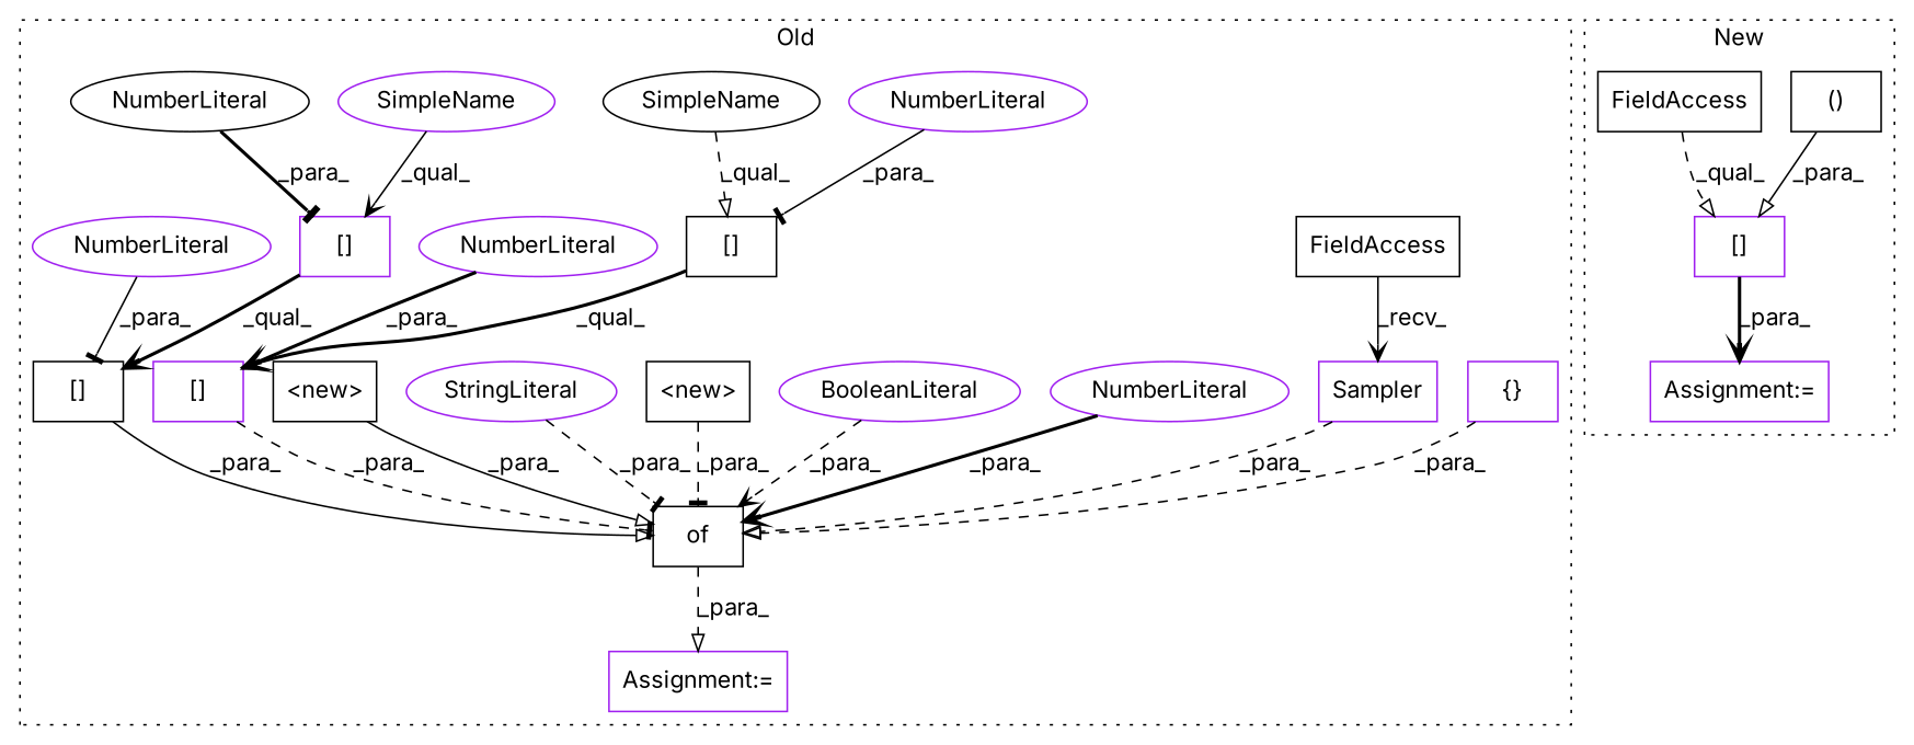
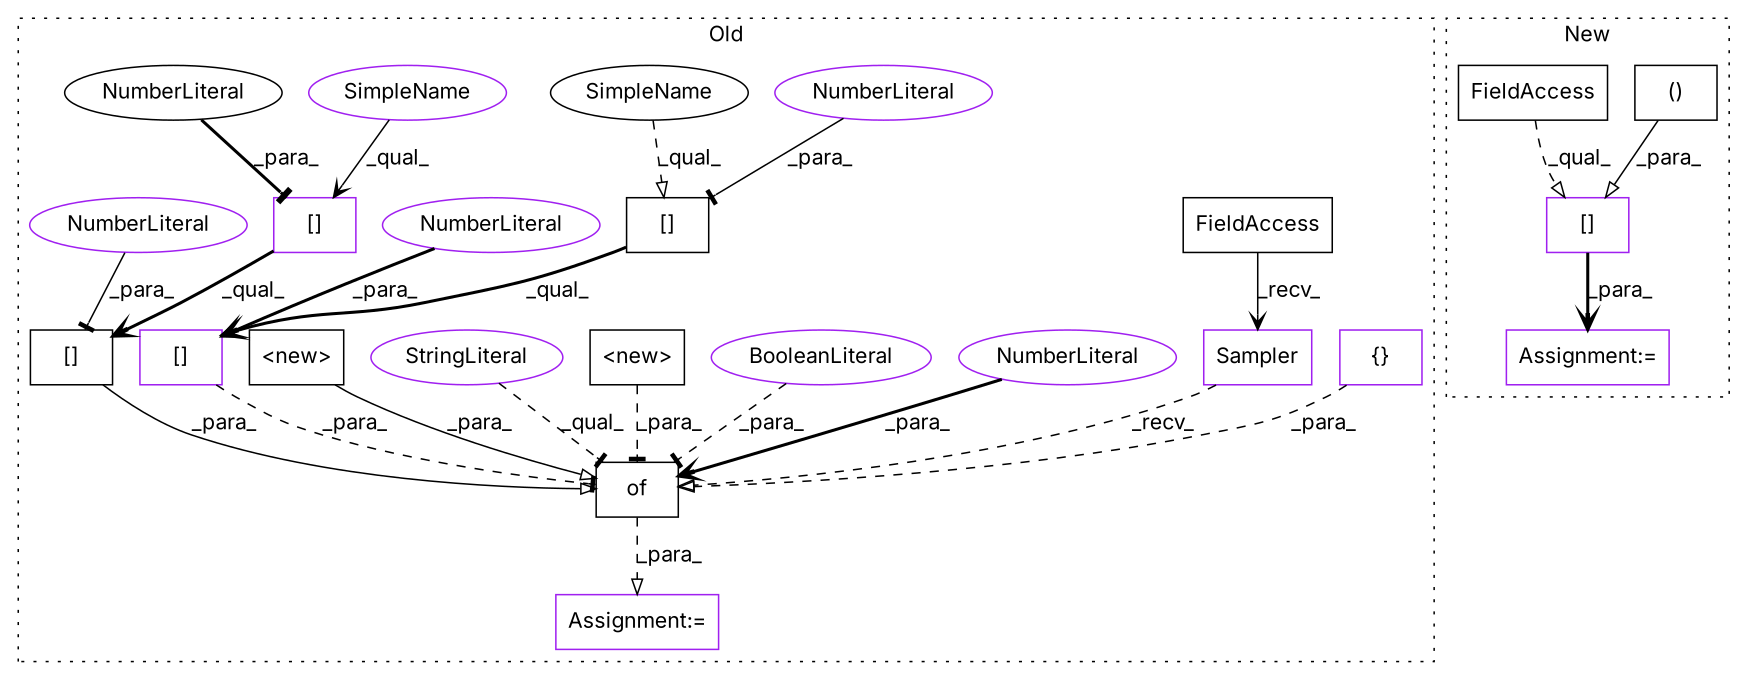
  digraph {
    fontname=Inter
    node [a=34 color=purple fontname=Inter l=1 shape=box]
    edge [arrowhead=onormal fontname=Inter style=dashed]
    n1 [a=32 l="8,1" label=Sampler s="83055,83078"]
    n2 [a=7 label="Assignment:=" s=82460]
    n3 [a=4 l=2 label="{}" s=82852]
    n4 [a=22 color=black l=17 label=FieldAccess s=83037]
    n5 [a=32 color=black l="3,1" label=of s="82465,83079"]
    n6 [label=NumberLiteral s=82942 shape=ellipse]
    n7 [a=2 color=black l="8,1" label="[]" s="83000,83009"]
    n8 [label=NumberLiteral s=83008 shape=ellipse]
    n9 [a=2 l="8,1" label="[]" s="82964,82973"]
    n10 [label=NumberLiteral s=82972 shape=ellipse]
    n11 [a=2 color=black l="5,1" label="[]" s="82964,82970"]
    n12 [label=NumberLiteral s=82969 shape=ellipse]
    n13 [a=2 l="5,1" label="[]" s="83000,83006"]
    n14 [color=black label=NumberLiteral s=83005 shape=ellipse]
    n15 [a=9 l=4 label=BooleanLiteral s=82536 shape=ellipse]
    n16 [a=14 color=black l=29 label="<new>" s=82652]
    n17 [a=45 l=5 label=StringLiteral s=82765 shape=ellipse]
    n18 [a=14 color=black l=23 label="<new>" s=82888]
    n19 [a=42 l=4 label=SimpleName s=83000 shape=ellipse]
    n20 [a=42 color=black l=4 label=SimpleName s=82964 shape=ellipse]
    n21 [a=2 l="16,2" label="[]" s="89789,90736"]
    n22 [a=7 label="Assignment:=" s=89788]
    n23 [a=106 color=black l=931 label="()" s=89805]
    n24 [a=22 color=black l=10 label=FieldAccess s=89789]
    subgraph cluster_1 {
      label=Old
      style=dotted
      n1
      n2
      n3
      n4
      n5
      n6
      n7
      n8
      n9
      n10
      n11
      n12
      n13
      n14
      n15
      n16
      n17
      n18
      n19
      n20
    }
    subgraph cluster_2 {
      label=New
      style=dotted
      n21
      n22
      n23
      n24
    }
-   n1 -> n5 [label=_para_]
+   n1 -> n5 [label=_recv_]
    n3 -> n5 [label=_para_]
    n4 -> n1 [arrowhead=vee label=_recv_ style=solid]
    n5 -> n2 [label=_para_]
    n6 -> n5 [arrowhead=vee label=_para_ style=bold]
    n7 -> n5 [label=_para_ style=solid]
    n8 -> n7 [arrowhead=tee label=_para_ style=solid]
    n9 -> n5 [arrowhead=tee label=_para_]
    n10 -> n9 [arrowhead=vee label=_para_ style=bold]
    n11 -> n9 [arrowhead=vee label=_qual_ style=bold]
    n12 -> n11 [arrowhead=tee label=_para_ style=solid]
    n13 -> n7 [arrowhead=vee label=_qual_ style=bold]
    n14 -> n13 [arrowhead=tee label=_para_ style=bold]
-   n15 -> n5 [arrowhead=vee label=_para_]
+   n15 -> n5 [arrowhead=tee label=_para_]
    n16 -> n5 [arrowhead=tee label=_para_]
-   n17 -> n5 [arrowhead=tee label=_para_]
+   n17 -> n5 [arrowhead=tee label=_qual_]
    n18 -> n5 [label=_para_ style=solid]
    n19 -> n13 [arrowhead=vee label=_qual_ style=solid]
    n20 -> n11 [label=_qual_]
    n21 -> n22 [arrowhead=vee label=_para_ style=bold]
    n23 -> n21 [label=_para_ style=solid]
    n24 -> n21 [label=_qual_]
  }
